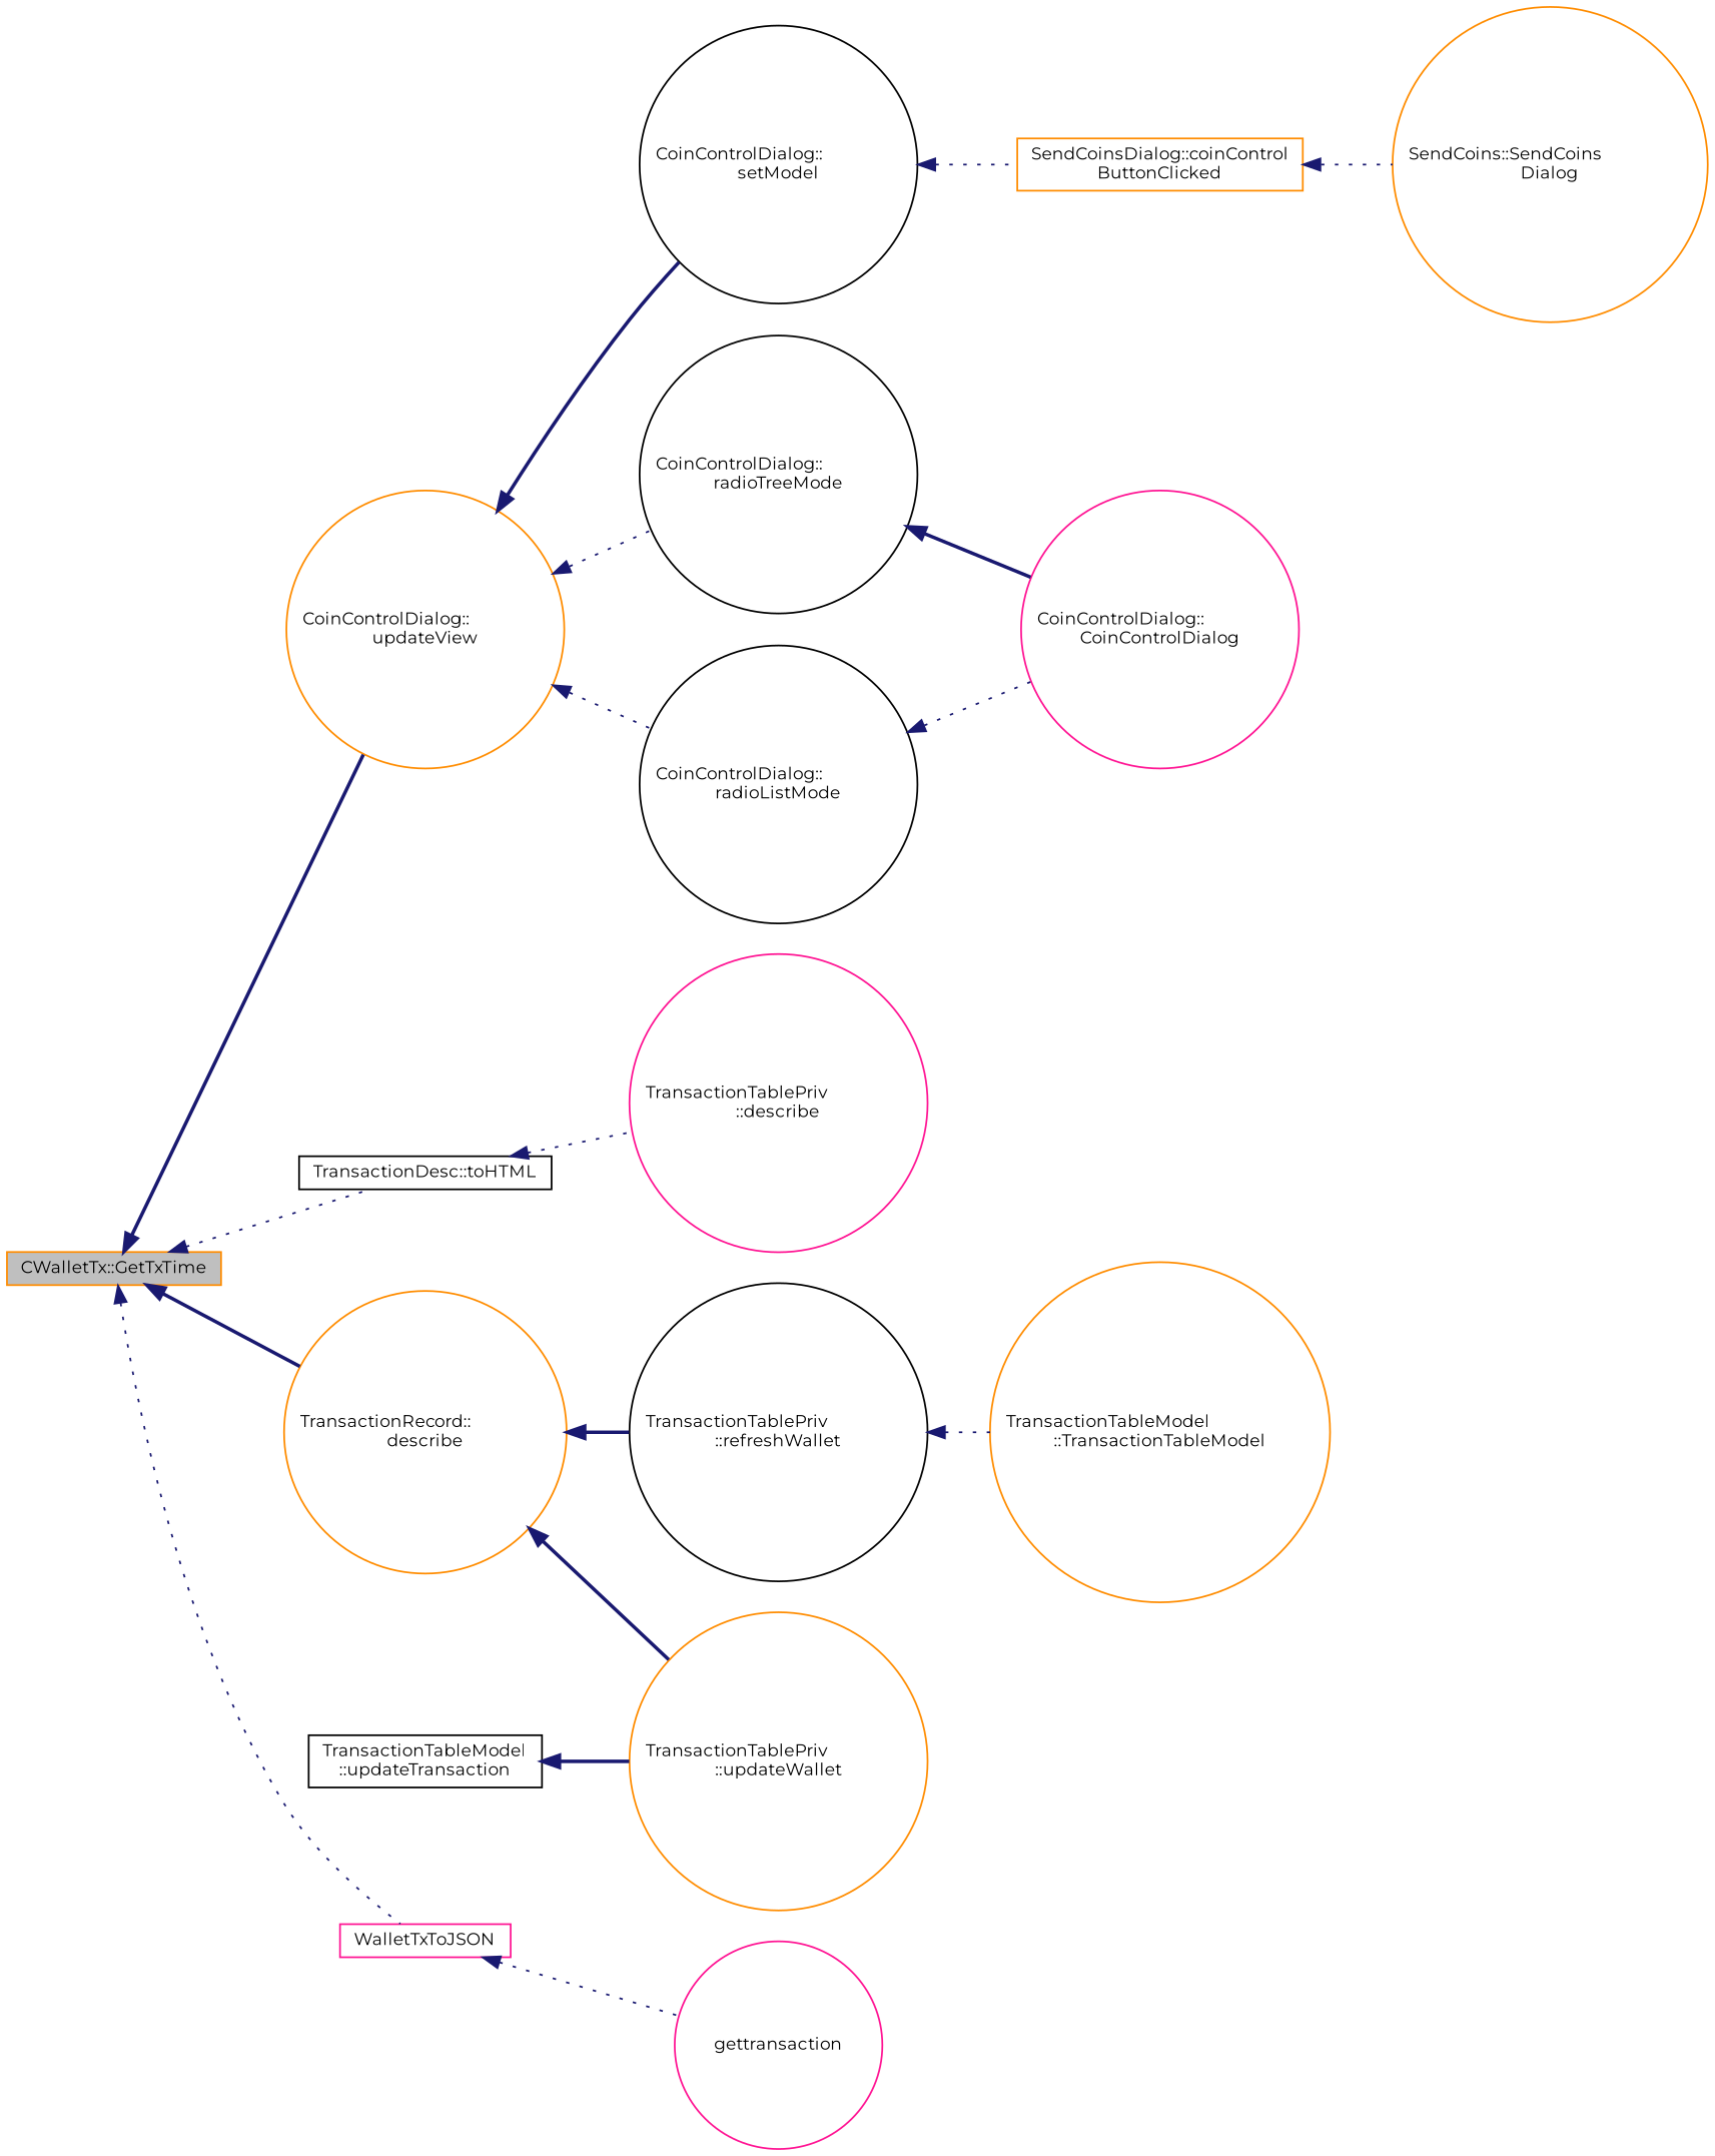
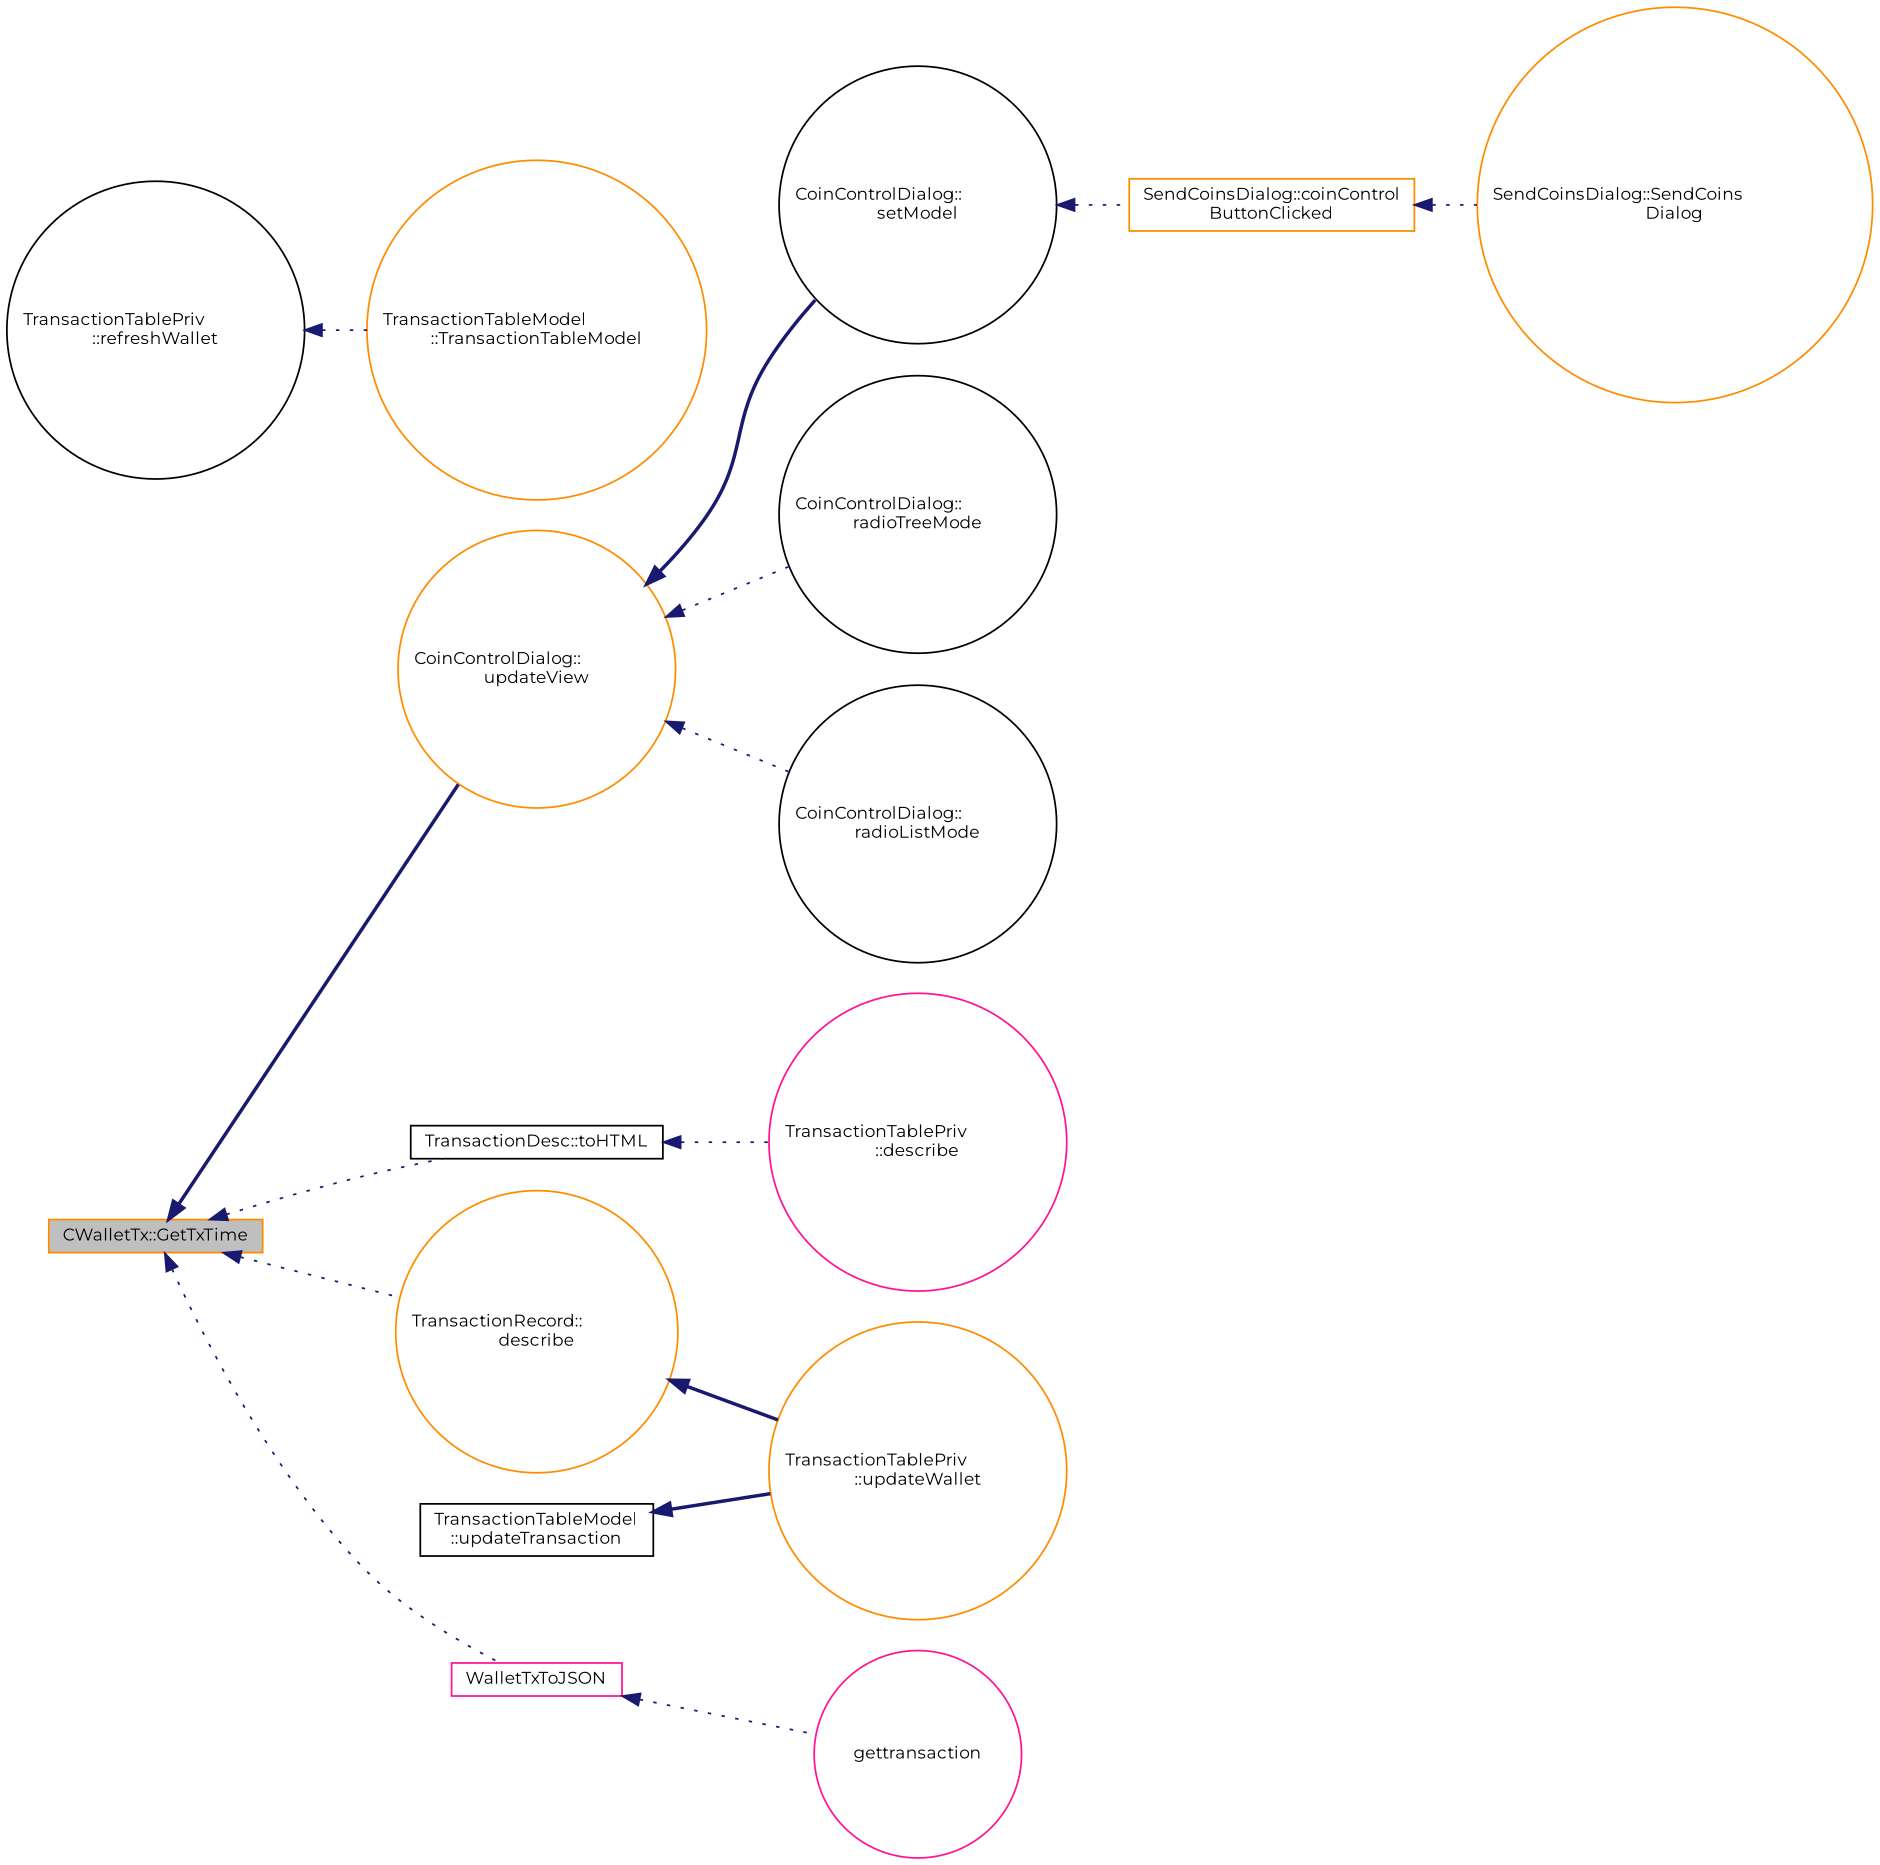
  digraph {
    fontname=Montserrat
    rankdir=LR
    node [color=darkorange fillcolor=white fontname=Montserrat fontsize=10 shape=circle style=filled]
    edge [color=midnightblue dir=back fontname=Montserrat fontsize=10 labelfontname=Helvetica labelfontsize=10 style=dotted]
    n1 [fillcolor=grey75 fontcolor=black height=0.2 label="CWalletTx::GetTxTime" shape=box width=0.4]
    n2 [height=0.2 label="CoinControlDialog::\lupdateView" width=0.4]
    n3 [color=black height=0.2 label="TransactionDesc::toHTML" shape=box width=0.4]
    n4 [height=0.2 label="TransactionRecord::\ldescribe" width=0.4]
    n5 [color=deeppink height=0.2 label=WalletTxToJSON shape=box width=0.4]
    n6 [color=black height=0.2 label="CoinControlDialog::\lsetModel" width=0.4]
    n7 [color=black height=0.2 label="CoinControlDialog::\lradioTreeMode" width=0.4]
    n8 [color=black height=0.2 label="CoinControlDialog::\lradioListMode" width=0.4]
    n9 [color=deeppink height=0.2 label="TransactionTablePriv\l::describe" width=0.4]
    n10 [color=black height=0.2 label="TransactionTablePriv\l::refreshWallet" width=0.4]
    n11 [height=0.2 label="TransactionTablePriv\l::updateWallet" width=0.4]
    n12 [color=deeppink height=0.2 label=gettransaction width=0.4]
    n13 [height=0.2 label="SendCoinsDialog::coinControl\lButtonClicked" shape=box width=0.4]
-   n14 [color=deeppink height=0.2 label="CoinControlDialog::\lCoinControlDialog" width=0.4]
-   n15 [height=0.2 label="SendCoins::SendCoins\lDialog" width=0.4]
+   n15 [height=0.2 label="SendCoinsDialog::SendCoins\lDialog" width=0.4]
    n16 [height=0.2 label="TransactionTableModel\l::TransactionTableModel" width=0.4]
    n17 [color=black height=0.2 label="TransactionTableModel\l::updateTransaction" shape=box width=0.4]
    n1 -> n2 [style=bold]
    n1 -> n3
-   n1 -> n4 [style=bold]
+   n1 -> n4
    n1 -> n5
    n2 -> n6 [style=bold]
    n2 -> n7
    n2 -> n8
    n3 -> n9
-   n4 -> n10 [style=bold]
    n4 -> n11 [style=bold]
    n5 -> n12
    n6 -> n13
-   n7 -> n14 [style=bold]
-   n8 -> n14
    n10 -> n16
    n13 -> n15
    n17 -> n11 [style=bold]
  }
